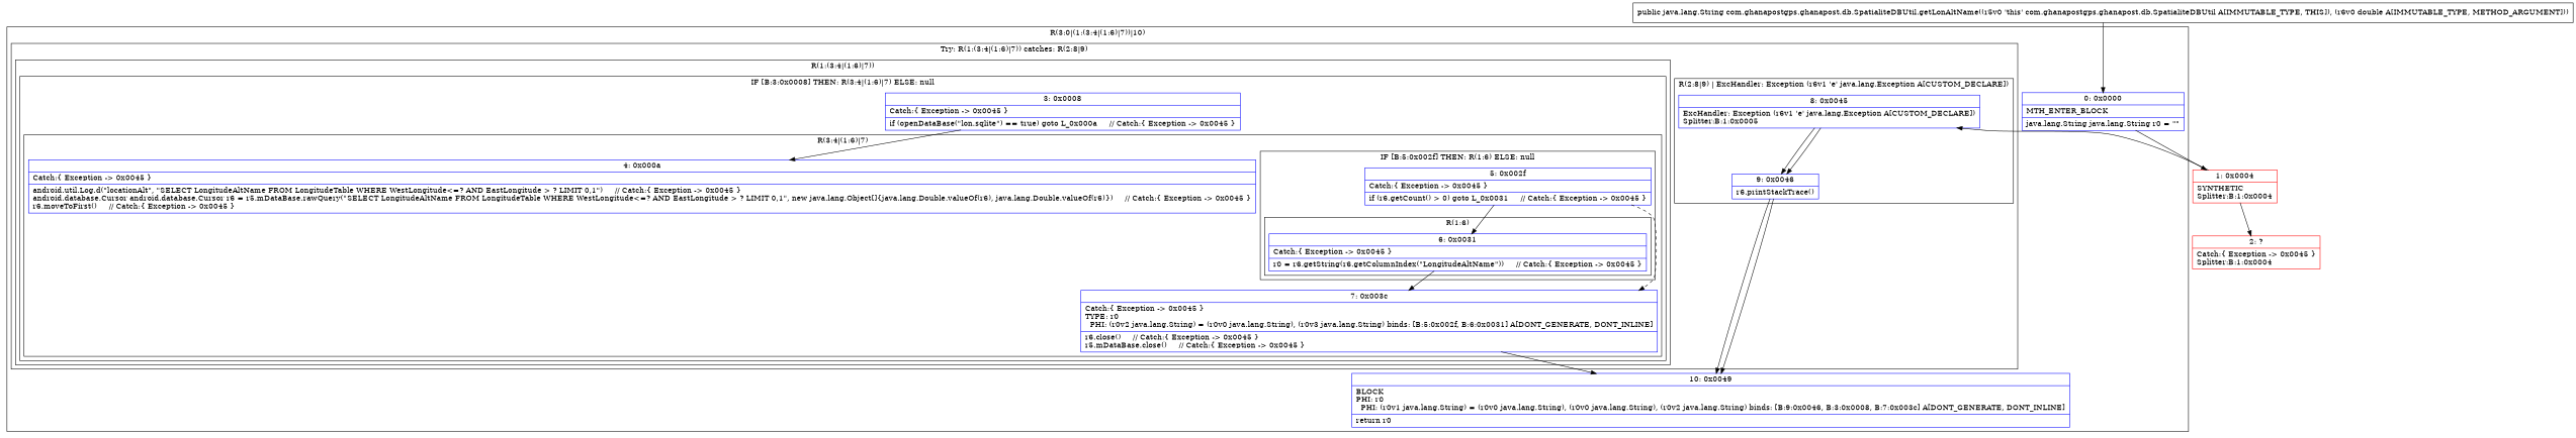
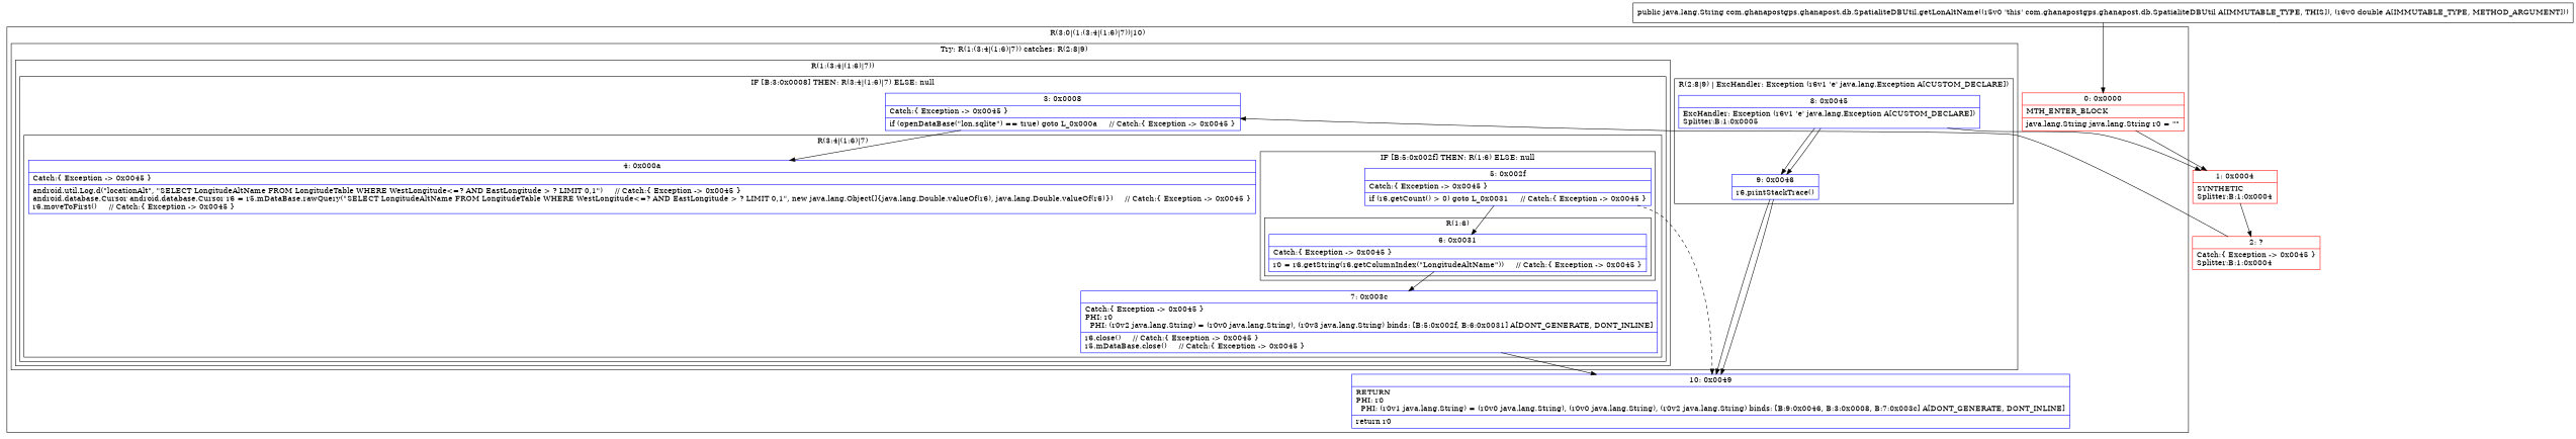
  digraph {
    fontname="DejaVu Serif"
    node [color=blue fontname="DejaVu Serif" shape=record]
    edge [fontname="DejaVu Serif"]
    n1 [label="{6\:\ 0x0031|Catch:\{ Exception \-\> 0x0045 \}\l|r0 = r6.getString(r6.getColumnIndex(\"LongitudeAltName\"))     \/\/ Catch:\{ Exception \-\> 0x0045 \}\l}"]
    n2 [label="{5\:\ 0x002f|Catch:\{ Exception \-\> 0x0045 \}\l|if (r6.getCount() \> 0) goto L_0x0031     \/\/ Catch:\{ Exception \-\> 0x0045 \}\l}"]
    n3 [label="{4\:\ 0x000a|Catch:\{ Exception \-\> 0x0045 \}\l|android.util.Log.d(\"locationAlt\", \"SELECT LongitudeAltName FROM LongitudeTable WHERE WestLongitude\<=? AND EastLongitude \> ? LIMIT 0,1\")     \/\/ Catch:\{ Exception \-\> 0x0045 \}\landroid.database.Cursor android.database.Cursor r6 = r5.mDataBase.rawQuery(\"SELECT LongitudeAltName FROM LongitudeTable WHERE WestLongitude\<=? AND EastLongitude \> ? LIMIT 0,1\", new java.lang.Object[]\{java.lang.Double.valueOf(r6), java.lang.Double.valueOf(r6)\})     \/\/ Catch:\{ Exception \-\> 0x0045 \}\lr6.moveToFirst()     \/\/ Catch:\{ Exception \-\> 0x0045 \}\l}"]
-   n4 [label="{7\:\ 0x003c|Catch:\{ Exception \-\> 0x0045 \}\lTYPE: r0 \l  PHI: (r0v2 java.lang.String) = (r0v0 java.lang.String), (r0v3 java.lang.String) binds: [B:5:0x002f, B:6:0x0031] A[DONT_GENERATE, DONT_INLINE]\l|r6.close()     \/\/ Catch:\{ Exception \-\> 0x0045 \}\lr5.mDataBase.close()     \/\/ Catch:\{ Exception \-\> 0x0045 \}\l}"]
+   n4 [label="{7\:\ 0x003c|Catch:\{ Exception \-\> 0x0045 \}\lPHI: r0 \l  PHI: (r0v2 java.lang.String) = (r0v0 java.lang.String), (r0v3 java.lang.String) binds: [B:5:0x002f, B:6:0x0031] A[DONT_GENERATE, DONT_INLINE]\l|r6.close()     \/\/ Catch:\{ Exception \-\> 0x0045 \}\lr5.mDataBase.close()     \/\/ Catch:\{ Exception \-\> 0x0045 \}\l}"]
    n5 [label="{3\:\ 0x0008|Catch:\{ Exception \-\> 0x0045 \}\l|if (openDataBase(\"lon.sqlite\") == true) goto L_0x000a     \/\/ Catch:\{ Exception \-\> 0x0045 \}\l}"]
    n6 [label="{8\:\ 0x0045|ExcHandler: Exception (r6v1 'e' java.lang.Exception A[CUSTOM_DECLARE])\lSplitter:B:1:0x0005\l}"]
    n7 [label="{9\:\ 0x0046|r6.printStackTrace()\l}"]
-   n8 [label="{0\:\ 0x0000|MTH_ENTER_BLOCK\l|java.lang.String java.lang.String r0 = \"\"\l}"]
-   n9 [label="{10\:\ 0x0049|BLOCK\lPHI: r0 \l  PHI: (r0v1 java.lang.String) = (r0v0 java.lang.String), (r0v0 java.lang.String), (r0v2 java.lang.String) binds: [B:9:0x0046, B:3:0x0008, B:7:0x003c] A[DONT_GENERATE, DONT_INLINE]\l|return r0\l}"]
+   n8 [color=red label="{0\:\ 0x0000|MTH_ENTER_BLOCK\l|java.lang.String java.lang.String r0 = \"\"\l}"]
+   n9 [label="{10\:\ 0x0049|RETURN\lPHI: r0 \l  PHI: (r0v1 java.lang.String) = (r0v0 java.lang.String), (r0v0 java.lang.String), (r0v2 java.lang.String) binds: [B:9:0x0046, B:3:0x0008, B:7:0x003c] A[DONT_GENERATE, DONT_INLINE]\l|return r0\l}"]
    n10 [color=red label="{1\:\ 0x0004|SYNTHETIC\lSplitter:B:1:0x0004\l}"]
    n11 [color=red label="{2\:\ ?|Catch:\{ Exception \-\> 0x0045 \}\lSplitter:B:1:0x0004\l}"]
    n12 [label="{public java.lang.String com.ghanapostgps.ghanapost.db.SpatialiteDBUtil.getLonAltName((r5v0 'this' com.ghanapostgps.ghanapost.db.SpatialiteDBUtil A[IMMUTABLE_TYPE, THIS]), (r6v0 double A[IMMUTABLE_TYPE, METHOD_ARGUMENT])) }" color=""]
    subgraph cluster_1 {
      label="R(3:0|(1:(3:4|(1:6)|7))|10)"
      n8
      n9
      subgraph cluster_2 {
        label="Try: R(1:(3:4|(1:6)|7)) catches: R(2:8|9)"
        subgraph cluster_3 {
          label="R(1:(3:4|(1:6)|7))"
          subgraph cluster_4 {
            label="IF [B:3:0x0008] THEN: R(3:4|(1:6)|7) ELSE: null"
            n5
            subgraph cluster_5 {
              label="R(3:4|(1:6)|7)"
              n3
              n4
              subgraph cluster_6 {
                label="IF [B:5:0x002f] THEN: R(1:6) ELSE: null"
                n2
                subgraph cluster_7 {
                  label="R(1:6)"
                  n1
                }
              }
            }
          }
        }
        subgraph cluster_8 {
          label="R(2:8|9) | ExcHandler: Exception (r6v1 'e' java.lang.Exception A[CUSTOM_DECLARE])\l"
          n6
          n7
        }
      }
    }
    subgraph cluster_9 {
      label="R(2:8|9) | ExcHandler: Exception (r6v1 'e' java.lang.Exception A[CUSTOM_DECLARE])\l"
    }
    n1 -> n4
    n2 -> n1
-   n2 -> n4 [style=dashed]
+   n2 -> n9 [style=dashed]
    n4 -> n9
    n5 -> n3
    n6 -> n7
    n6 -> n7
    n7 -> n9
    n7 -> n9
    n8 -> n10
-   n10 -> n6
+   n6 -> n10
    n10 -> n11
+   n11 -> n5
    n12 -> n8
  }
